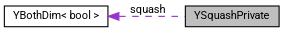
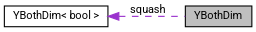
  digraph {
    rankdir=LR
    fontname=Roboto
    node [color=black fontname=Roboto fontsize=10 shape=record style=filled]
-   n1 [fillcolor=grey75 fontcolor=black height=0.2 label=YSquashPrivate width=0.4]
+   n1 [fillcolor=grey75 fontcolor=black height=0.2 label=YBothDim width=0.4]
    n2 [fillcolor=white height=0.2 label="YBothDim\< bool \>" width=0.4]
    n2 -> n1 [color=darkorchid3 dir=back fontname=Roboto fontsize=10 label=" squash" labelfontname=Helvetica labelfontsize=10 style=dashed]
  }
